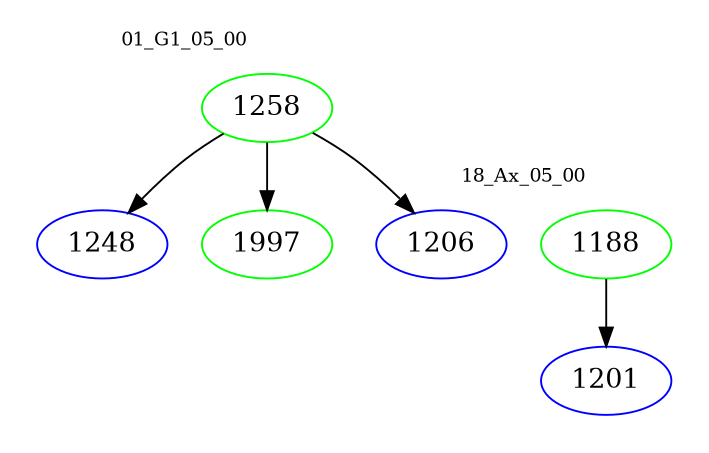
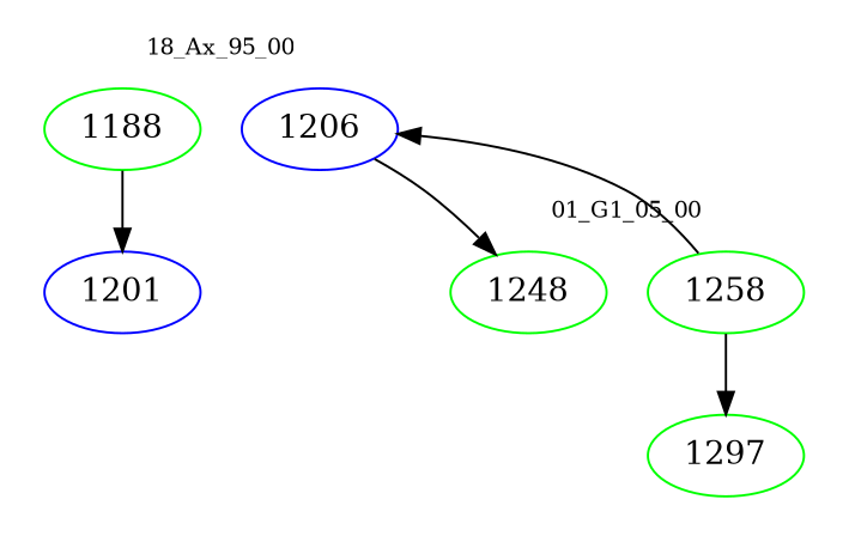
  digraph {
    node [color=green]
    edge [color=black]
    n1 [label=1188]
    n2 [color=blue label=1206]
    n3 [color=blue label=1201]
    n4 [label=1258]
-   n5 [color=blue label=1248]
-   n6 [label=1997]
+   n5 [label=1248]
+   n6 [label=1297]
    subgraph cluster_1 {
      color=white
      fontsize=10
-     label="18_Ax_05_00"
+     label="18_Ax_95_00"
      n1
      n2
      n3
    }
    subgraph cluster_2 {
      color=white
      fontsize=10
      label="01_G1_05_00"
      n4
      n5
      n6
    }
    n1 -> n3
    n4 -> n2
-   n4 -> n5
+   n2 -> n5
    n4 -> n6
  }
